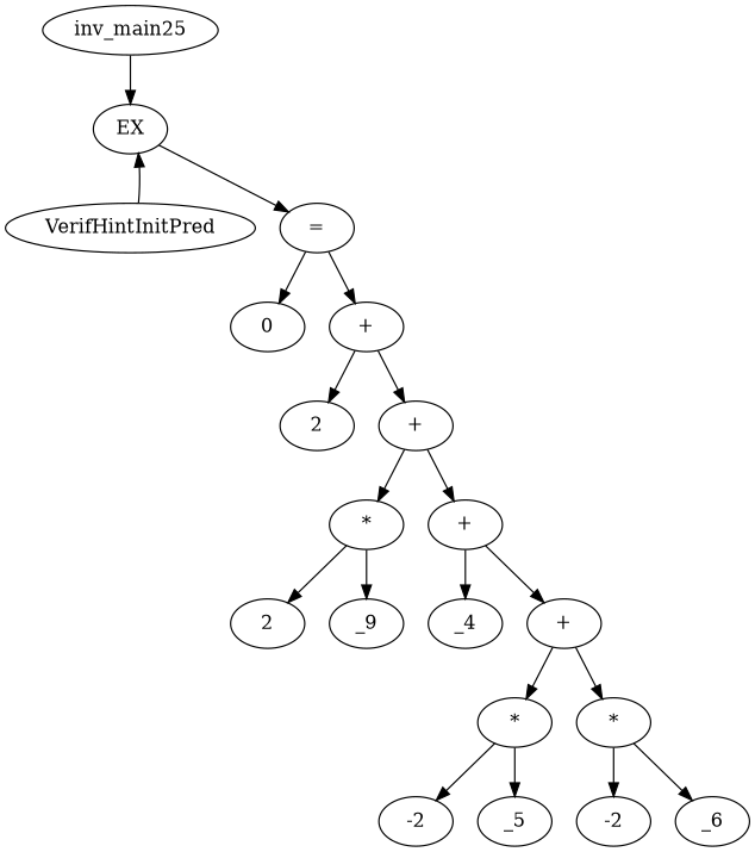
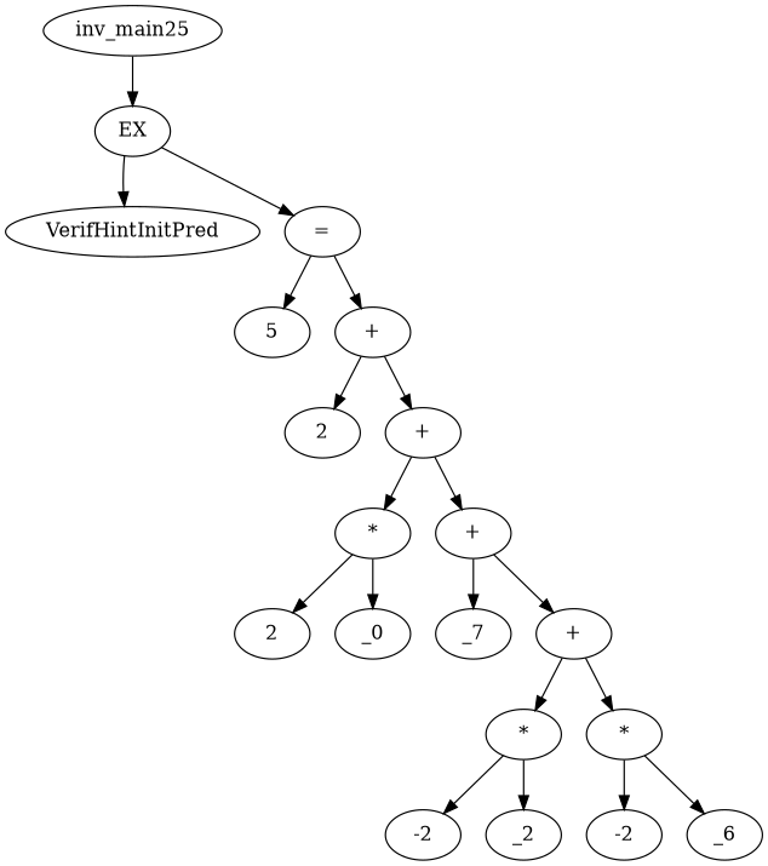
  digraph {
    n1 [label=inv_main25]
    n2 [label=EX]
    n3 [label=VerifHintInitPred]
    n4 [label="="]
-   n5 [label=0]
+   n5 [label=5]
    n6 [label="+"]
    n7 [label=2]
    n8 [label="+"]
    n9 [label="*"]
    n10 [label="+"]
    n11 [label=2]
-   n12 [label=_9]
-   n13 [label=_4]
+   n12 [label=_0]
+   n13 [label=_7]
    n14 [label="+"]
    n15 [label="*"]
    n16 [label="*"]
    n17 [label=-2]
-   n18 [label=_5]
+   n18 [label=_2]
    n19 [label=-2]
    n20 [label=_6]
    n1 -> n2
    n2 -> n4
-   n3 -> n2
+   n2 -> n3
    n4 -> n5
    n4 -> n6
    n6 -> n7
    n6 -> n8
    n8 -> n9
    n8 -> n10
    n9 -> n11
    n9 -> n12
    n10 -> n13
    n10 -> n14
    n14 -> n15
    n14 -> n16
    n15 -> n17
    n15 -> n18
    n16 -> n19
    n16 -> n20
  }
